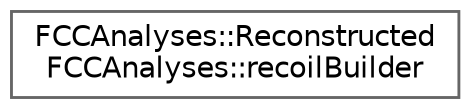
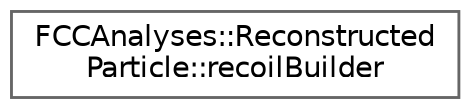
  digraph {
    rankdir=LR
-   n1 [color=grey40 fillcolor=white fontname=Helvetica fontsize=10 height=0.2 label="FCCAnalyses::Reconstructed\lFCCAnalyses::recoilBuilder" shape=box style=filled width=0.4]
+   n1 [color=grey40 fillcolor=white fontname=Helvetica fontsize=10 height=0.2 label="FCCAnalyses::Reconstructed\lParticle::recoilBuilder" shape=box style=filled width=0.4]
  }
